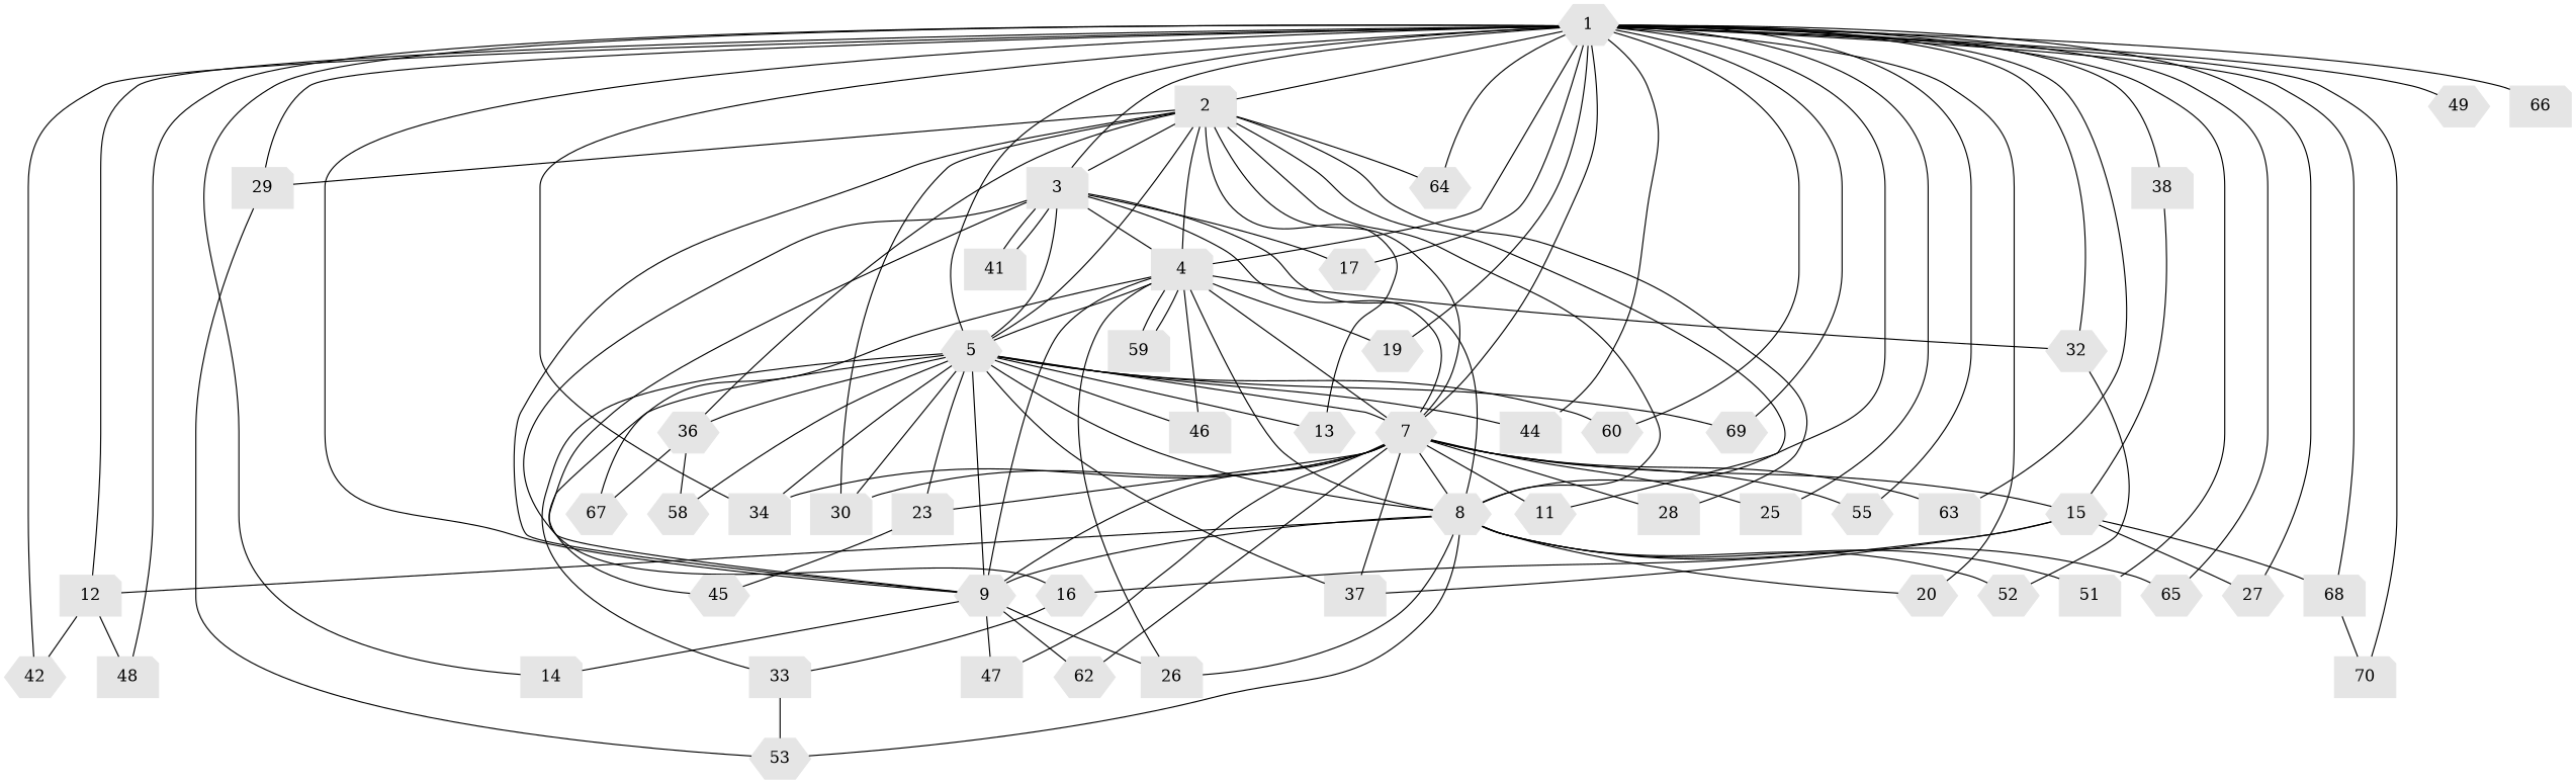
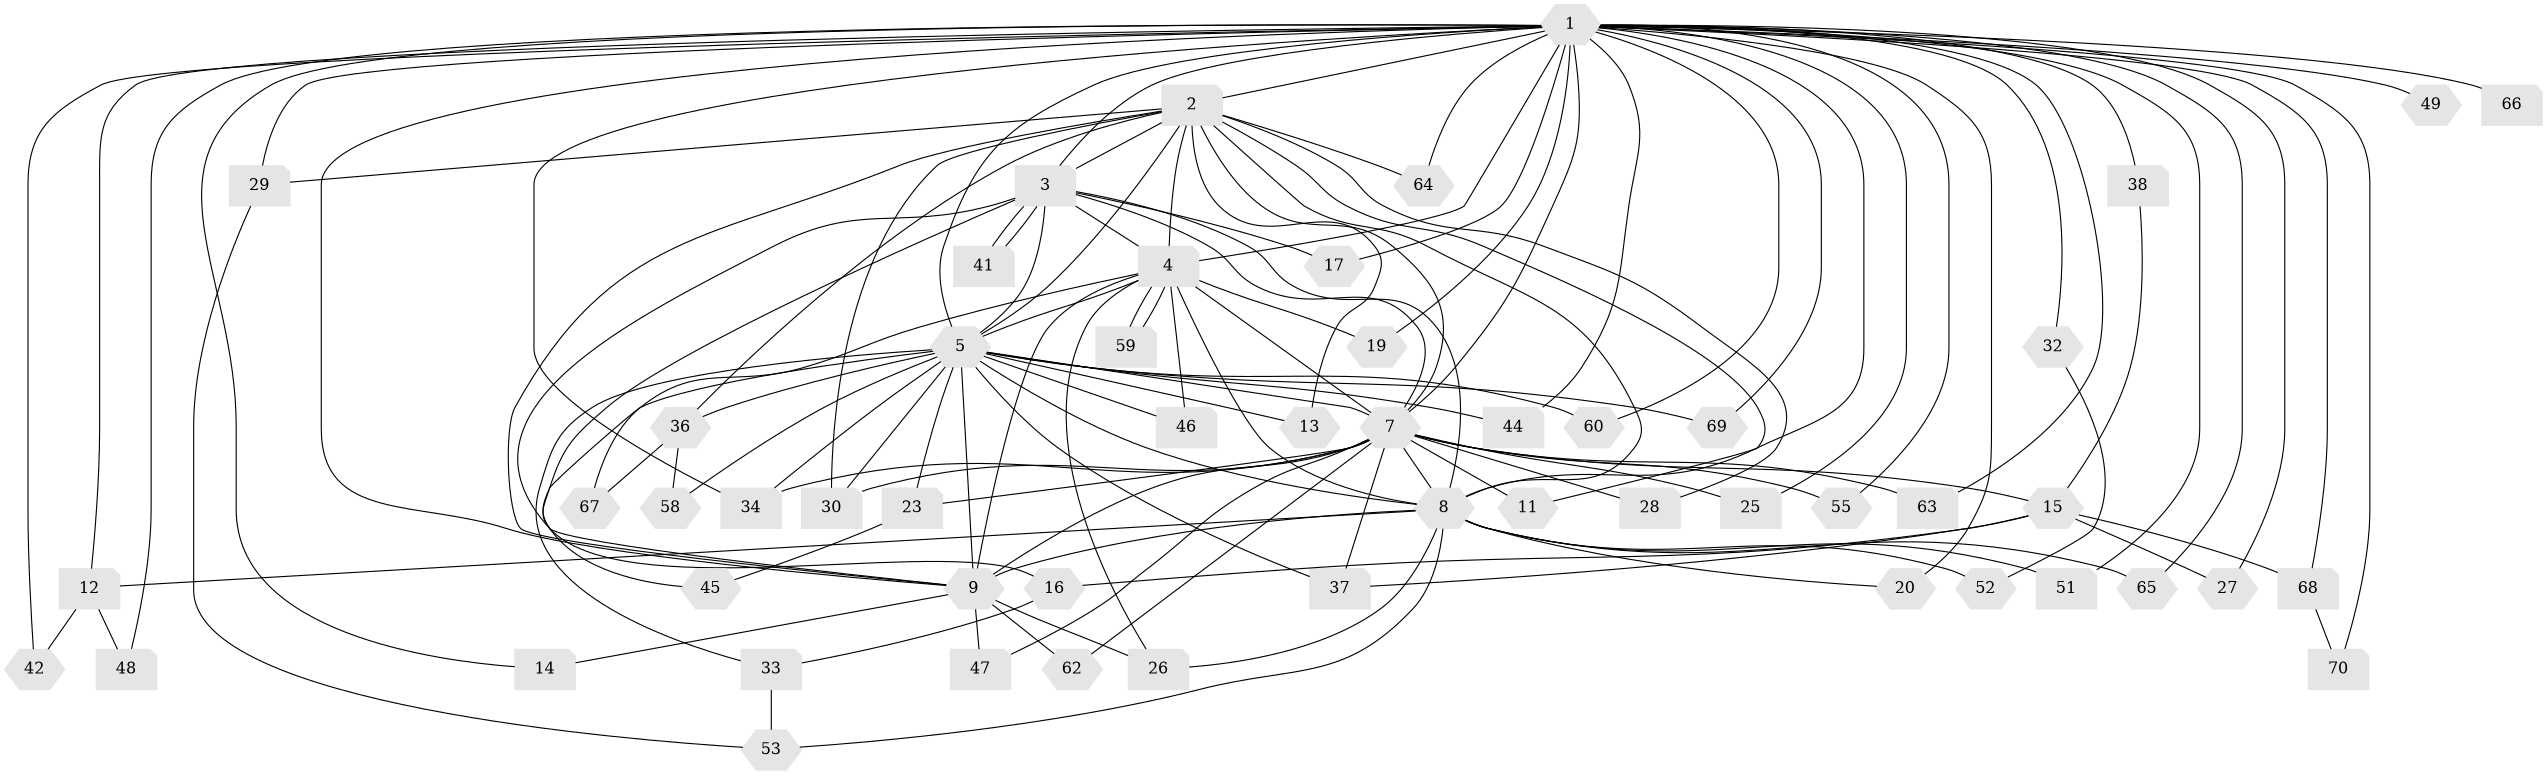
  graph {
    node [color=gray90 shape=hexagon style=filled]
    1 [super="+6"]
    2 [shape=note super="+18"]
    3 [shape=note super="+57"]
    4 [shape=note super="+50"]
    5 [super="+10"]
    7 [super="+54"]
    8 [super="+22"]
    9 [super="+24"]
    12 [shape=note super="+40"]
    14 [shape=note]
    17
    19
    20 [super="+21"]
    25 [shape=note]
    27
    29 [shape=note]
    32
    34 [shape=note super="+43"]
    38 [shape=note]
    42
    44 [shape=note]
    48 [shape=note]
    49
    51 [shape=note]
    55
    60
    63 [shape=note]
    64
    65
    66 [shape=note]
    68 [shape=note]
    69
    70 [shape=note]
    11
    13
    28 [shape=note]
    30 [shape=note super="+39"]
    36
    16 [super="+31"]
    41 [shape=note]
    26 [shape=note super="+35"]
    46 [shape=note]
    59 [shape=note]
    67
    23 [shape=note]
    33 [shape=note]
    37 [shape=note super="+56"]
    45
    58
    15
    47 [shape=note]
    62
    52
    53 [super="+61"]
    1 -- 2 [weight=3]
    1 -- 3 [weight=2]
    1 -- 4 [weight=2]
    1 -- 5 [weight=4]
    1 -- 7 [weight=2]
    1 -- 8 [weight=2]
    1 -- 9 [weight=2]
    1 -- 12 [weight=2]
    1 -- 14
    1 -- 17
    1 -- 19
    1 -- 20 [weight=2]
    1 -- 25
    1 -- 27
    1 -- 29
    1 -- 32
    1 -- 34
    1 -- 38
    1 -- 42
    1 -- 44
    1 -- 48
    1 -- 49
    1 -- 51
    1 -- 55
    1 -- 60
    1 -- 63
    1 -- 64
    1 -- 65
    1 -- 66 [weight=2]
    1 -- 68
    1 -- 69
    1 -- 70
    2 -- 3
    2 -- 4
    2 -- 5 [weight=2]
    2 -- 7
    2 -- 8
    2 -- 9
    2 -- 29
    2 -- 64
    2 -- 11
    2 -- 13
    2 -- 28
    2 -- 30
    2 -- 36
    3 -- 4
    3 -- 5 [weight=2]
    3 -- 7
    3 -- 8 [weight=2]
    3 -- 9
    3 -- 17
    3 -- 16 [weight=2]
    3 -- 41
    3 -- 41
    4 -- 5 [weight=2]
    4 -- 7 [weight=2]
    4 -- 8 [weight=3]
    4 -- 9
    4 -- 19
-   4 -- 32
    4 -- 26
    4 -- 46
    4 -- 59
    4 -- 59
    4 -- 67
    5 -- 7 [weight=2]
    5 -- 8 [weight=2]
    5 -- 9 [weight=2]
    5 -- 34
    5 -- 44
    5 -- 60
    5 -- 69
    5 -- 13
    5 -- 30
    5 -- 36
    5 -- 46
    5 -- 23
    5 -- 33
    5 -- 37
    5 -- 45
    5 -- 58
    7 -- 8
    7 -- 9 [weight=2]
    7 -- 25
    7 -- 34
    7 -- 55
    7 -- 63
    7 -- 11
    7 -- 28
    7 -- 30
    7 -- 23
    7 -- 37
    7 -- 15
    7 -- 47
    7 -- 62
    8 -- 9
    8 -- 12
    8 -- 20
    8 -- 51
    8 -- 65
    8 -- 26
    8 -- 52
    8 -- 53
    9 -- 14
    9 -- 26
    9 -- 47
    9 -- 62
    12 -- 42
    12 -- 48
    29 -- 53
    32 -- 52
    38 -- 15
    68 -- 70
    36 -- 67
    36 -- 58
    16 -- 33
    23 -- 45
    33 -- 53
    15 -- 27
    15 -- 68
    15 -- 16
    15 -- 37
  }
